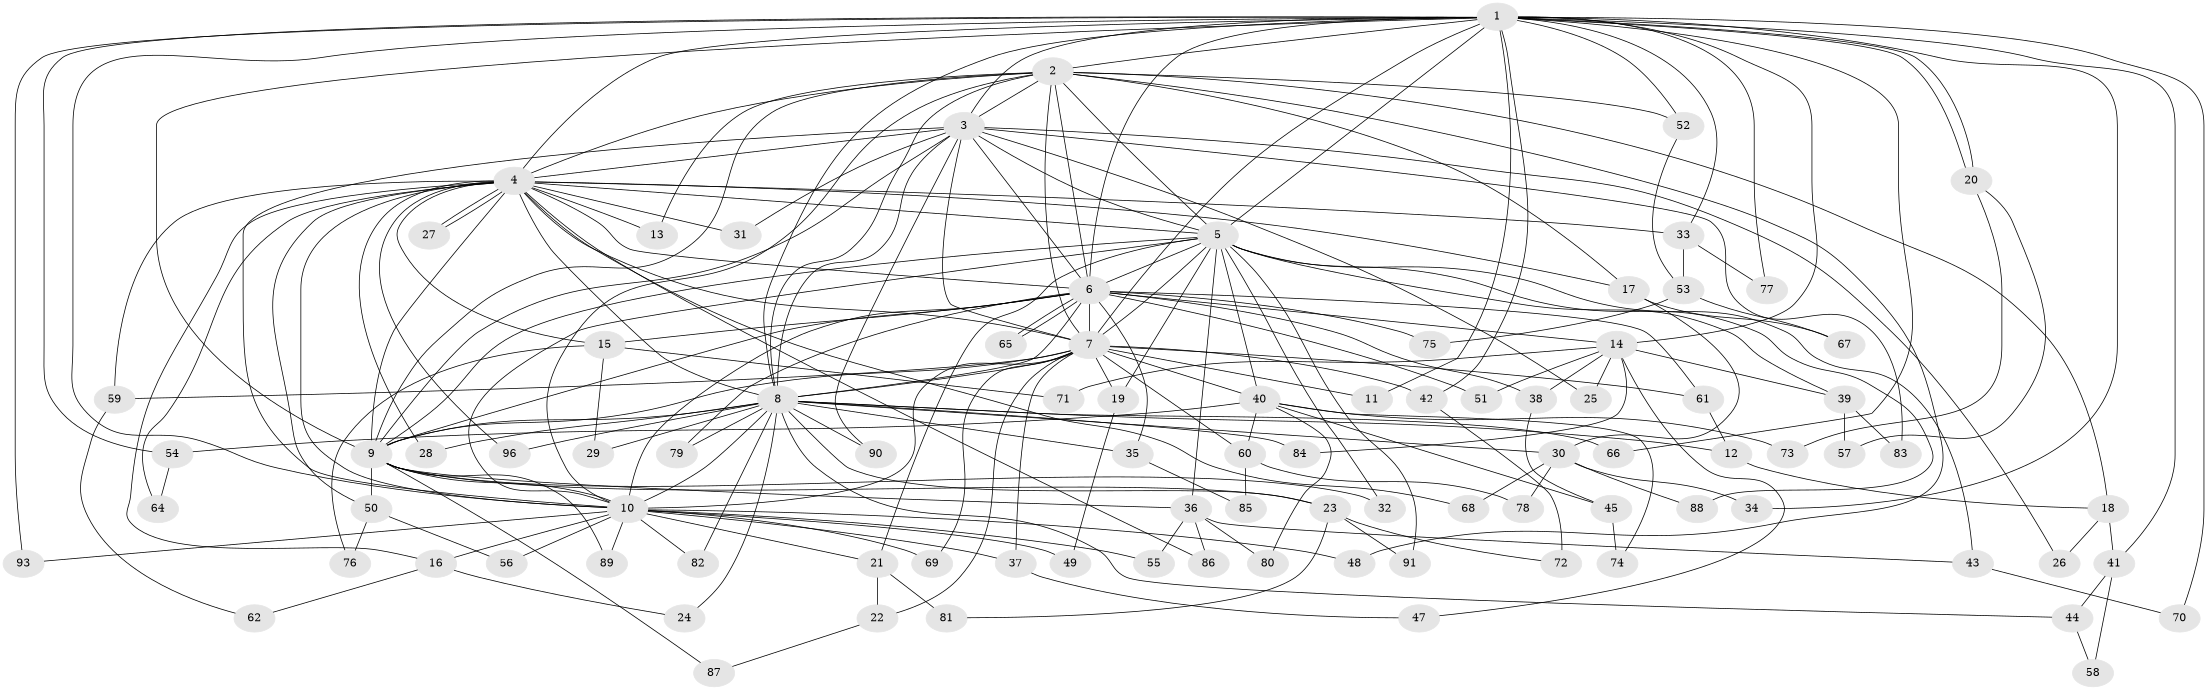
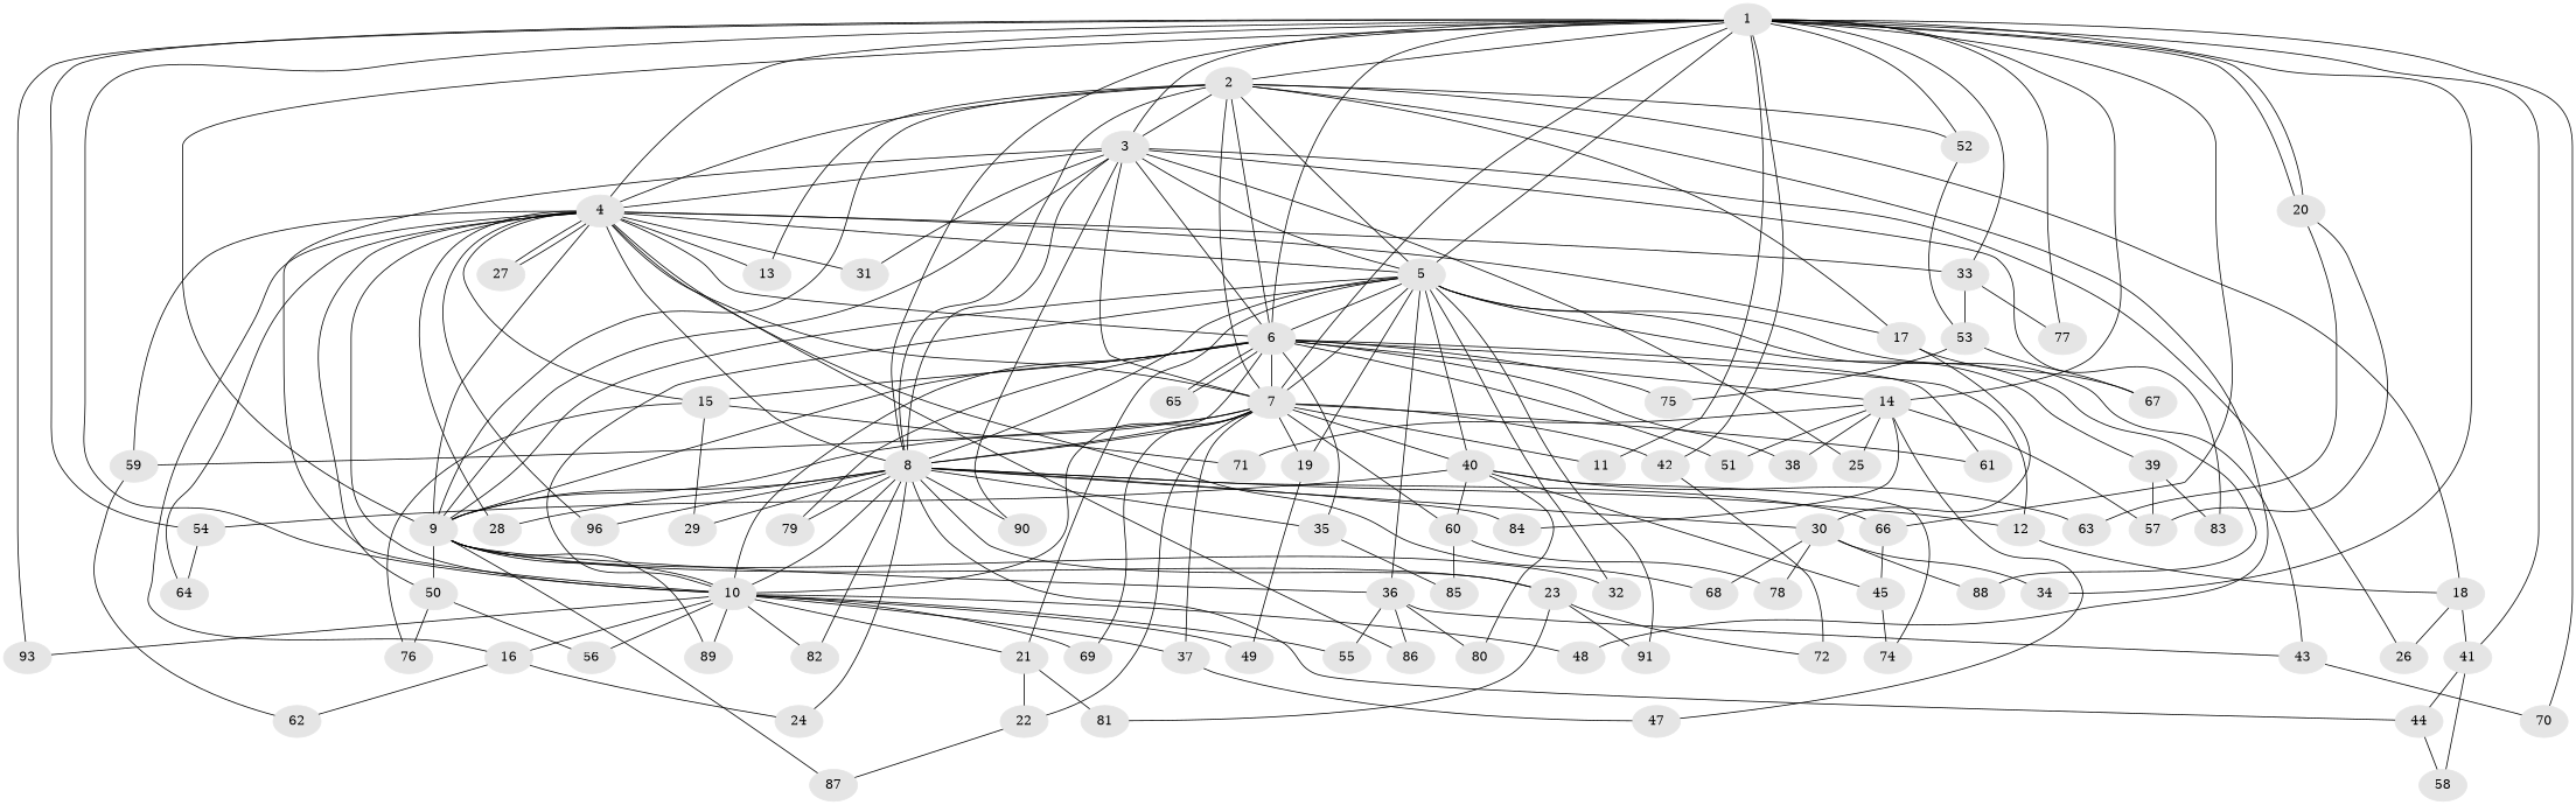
  graph {
    node [color=gray90 style=filled]
    1
    2
    3
    4
    5
    6
    7
    8
    9
    10
    11
    14
    20
    33
    34
    41
    42
    52
    54
    66
    70
    n22 [label=93]
    77
    13
    17
    18
    48
    25
    26
    31
    83
    90
    15
    16
    27
    28
    n37 [label=96]
    50
    59
    64
    68
    86
    19
    21
    32
    36
    39
    40
    43
    88
    91
    12
    35
    38
    51
    61
    65
    75
    79
    22
    37
    60
    69
    23
    24
    29
    30
    44
    82
    84
    87
    89
    49
    55
    56
    47
    71
    57
-   63 [label=73]
+   63
    53
    58
    72
    67
    76
    62
    81
    80
    45
    74
    85
    78
    1 -- 2
    1 -- 3
    1 -- 4
    1 -- 5
    1 -- 6
    1 -- 7
    1 -- 8
    1 -- 9
    1 -- 10
    1 -- 11
    1 -- 14
    1 -- 20
    1 -- 20
    1 -- 33
    1 -- 34
    1 -- 41
    1 -- 42
    1 -- 52
    1 -- 54
    1 -- 66
    1 -- 70
    1 -- n22
    1 -- 77
    2 -- 3
    2 -- 4
    2 -- 5
    2 -- 6
    2 -- 7
    2 -- 8
    2 -- 9
-   2 -- 10
    2 -- 52
    2 -- 13
    2 -- 17
    2 -- 18
    2 -- 48
    3 -- 4
    3 -- 5
    3 -- 6
    3 -- 7
    3 -- 8
    3 -- 9
    3 -- 10
    3 -- 25
    3 -- 26
    3 -- 31
    3 -- 83
    3 -- 90
    4 -- 5
    4 -- 6
    4 -- 7
    4 -- 8
    4 -- 9
    4 -- 10
    4 -- 33
    4 -- 13
    4 -- 17
    4 -- 31
    4 -- 15
    4 -- 16
    4 -- 27
    4 -- 27
    4 -- 28
    4 -- n37
    4 -- 50
    4 -- 59
    4 -- 64
    4 -- 68
    4 -- 86
    5 -- 6
    5 -- 7
+   5 -- 8
    5 -- 9
    5 -- 10
    5 -- 19
    5 -- 21
    5 -- 32
    5 -- 36
    5 -- 39
    5 -- 40
    5 -- 43
    5 -- 88
    5 -- 91
    6 -- 7
    6 -- 8
    6 -- 9
    6 -- 10
    6 -- 14
    6 -- 15
-   61 -- 12
+   6 -- 12
    6 -- 35
    6 -- 38
    6 -- 51
    6 -- 61
    6 -- 65
    6 -- 65
    6 -- 75
    6 -- 79
    7 -- 8
    7 -- 9
    7 -- 10
    7 -- 11
    7 -- 42
    7 -- 59
    7 -- 19
    7 -- 40
    7 -- 61
    7 -- 22
    7 -- 37
    7 -- 60
    7 -- 69
    8 -- 9
    8 -- 10
    8 -- 66
    8 -- 90
    8 -- 28
    8 -- n37
    8 -- 12
    8 -- 35
    8 -- 79
    8 -- 23
    8 -- 24
    8 -- 29
    8 -- 30
    8 -- 44
    8 -- 82
    8 -- 84
    9 -- 10
    9 -- 50
    9 -- 32
    9 -- 36
    9 -- 23
    9 -- 87
    9 -- 89
    10 -- n22
    10 -- 48
    10 -- 16
    10 -- 21
    10 -- 37
    10 -- 69
    10 -- 82
    10 -- 89
    10 -- 49
    10 -- 55
    10 -- 56
    14 -- 25
-   14 -- 39
+   14 -- 57
    14 -- 38
    14 -- 51
    14 -- 84
    14 -- 47
    14 -- 71
    20 -- 57
    20 -- 63
    33 -- 77
    33 -- 53
    41 -- 44
    41 -- 58
    42 -- 72
    52 -- 53
    54 -- 64
    17 -- 30
    17 -- 67
    18 -- 41
    18 -- 26
    15 -- 29
    15 -- 71
    15 -- 76
    16 -- 24
    16 -- 62
    50 -- 56
    50 -- 76
    59 -- 62
    19 -- 49
    21 -- 22
    21 -- 81
    36 -- 86
    36 -- 43
    36 -- 55
    36 -- 80
    39 -- 83
    39 -- 57
    40 -- 54
    40 -- 60
    40 -- 63
    40 -- 80
    40 -- 45
    40 -- 74
    43 -- 70
    12 -- 18
    35 -- 85
-   38 -- 45
+   66 -- 45
    22 -- 87
    37 -- 47
    60 -- 85
    60 -- 78
    23 -- 91
    23 -- 72
    23 -- 81
    30 -- 34
    30 -- 68
    30 -- 88
    30 -- 78
    44 -- 58
    53 -- 75
    53 -- 67
    45 -- 74
  }
